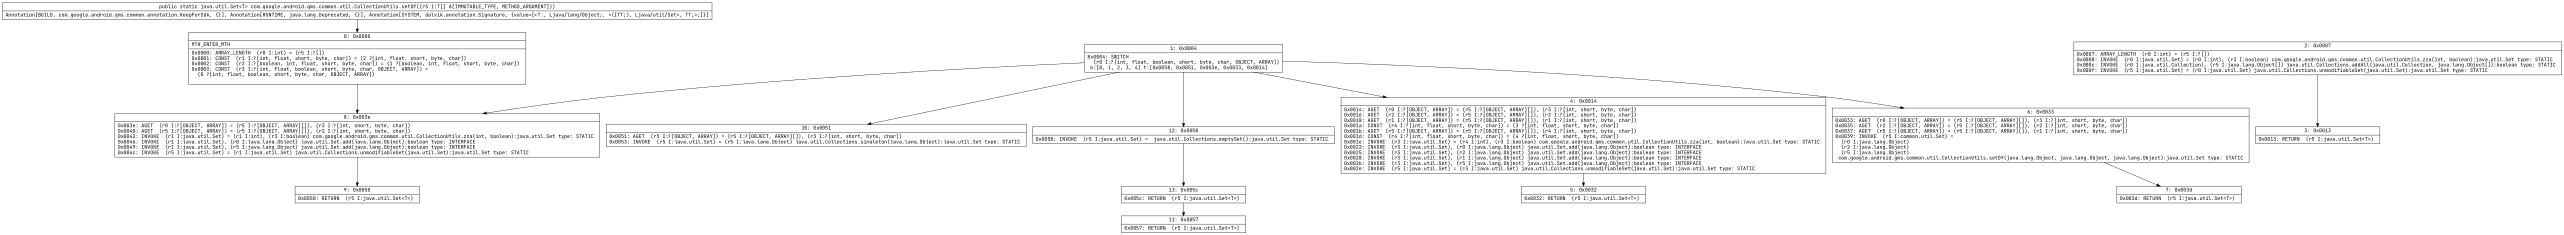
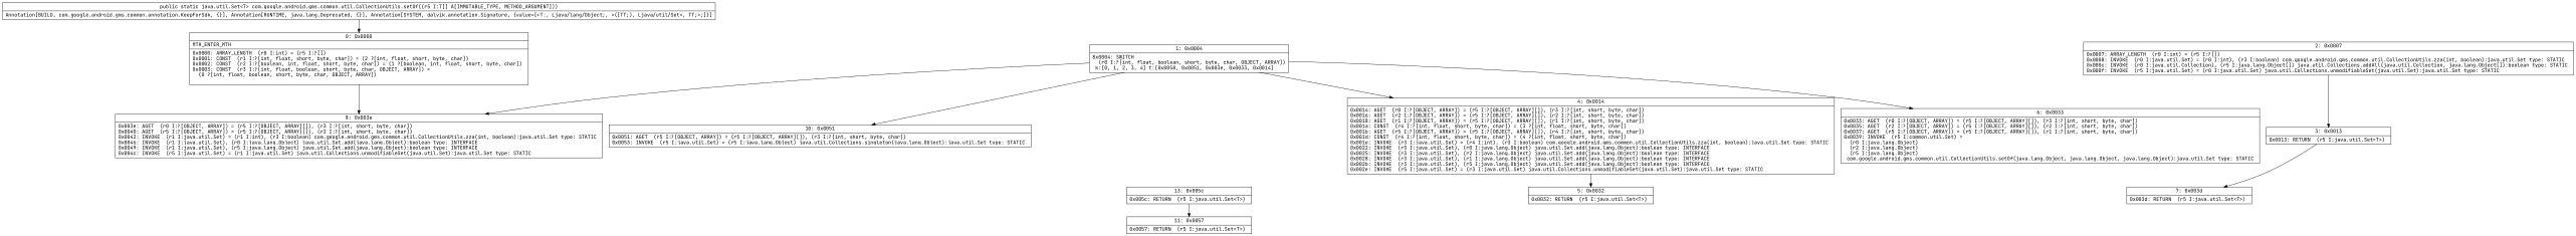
  digraph {
    fontname="JetBrains Mono"
    node [fontname="JetBrains Mono" shape=record]
    edge [fontname="JetBrains Mono"]
    n1 [label="{0\:\ 0x0000|MTH_ENTER_MTH\l|0x0000: ARRAY_LENGTH  (r0 I:int) = (r5 I:?[]) \l0x0001: CONST  (r1 I:?[int, float, short, byte, char]) = (2 ?[int, float, short, byte, char]) \l0x0002: CONST  (r2 I:?[boolean, int, float, short, byte, char]) = (1 ?[boolean, int, float, short, byte, char]) \l0x0003: CONST  (r3 I:?[int, float, boolean, short, byte, char, OBJECT, ARRAY]) = \l  (0 ?[int, float, boolean, short, byte, char, OBJECT, ARRAY])\l \l}"]
    n2 [label="{8\:\ 0x003e|0x003e: AGET  (r0 I:?[OBJECT, ARRAY]) = (r5 I:?[OBJECT, ARRAY][]), (r3 I:?[int, short, byte, char]) \l0x0040: AGET  (r5 I:?[OBJECT, ARRAY]) = (r5 I:?[OBJECT, ARRAY][]), (r2 I:?[int, short, byte, char]) \l0x0042: INVOKE  (r1 I:java.util.Set) = (r1 I:int), (r3 I:boolean) com.google.android.gms.common.util.CollectionUtils.zza(int, boolean):java.util.Set type: STATIC \l0x0046: INVOKE  (r1 I:java.util.Set), (r0 I:java.lang.Object) java.util.Set.add(java.lang.Object):boolean type: INTERFACE \l0x0049: INVOKE  (r1 I:java.util.Set), (r5 I:java.lang.Object) java.util.Set.add(java.lang.Object):boolean type: INTERFACE \l0x004c: INVOKE  (r5 I:java.util.Set) = (r1 I:java.util.Set) java.util.Collections.unmodifiableSet(java.util.Set):java.util.Set type: STATIC \l}"]
    n3 [label="{1\:\ 0x0004|8x0004: SWITCH  \l  (r0 I:?[int, float, boolean, short, byte, char, OBJECT, ARRAY])\l k:[0, 1, 2, 3, 4] t:[0x0058, 0x0051, 0x003e, 0x0033, 0x0014] \l}"]
    n4 [label="{4\:\ 0x0014|0x0014: AGET  (r0 I:?[OBJECT, ARRAY]) = (r5 I:?[OBJECT, ARRAY][]), (r3 I:?[int, short, byte, char]) \l0x0016: AGET  (r2 I:?[OBJECT, ARRAY]) = (r5 I:?[OBJECT, ARRAY][]), (r2 I:?[int, short, byte, char]) \l0x0018: AGET  (r1 I:?[OBJECT, ARRAY]) = (r5 I:?[OBJECT, ARRAY][]), (r1 I:?[int, short, byte, char]) \l0x001a: CONST  (r4 I:?[int, float, short, byte, char]) = (3 ?[int, float, short, byte, char]) \l0x001b: AGET  (r5 I:?[OBJECT, ARRAY]) = (r5 I:?[OBJECT, ARRAY][]), (r4 I:?[int, short, byte, char]) \l0x001d: CONST  (r4 I:?[int, float, short, byte, char]) = (4 ?[int, float, short, byte, char]) \l0x001e: INVOKE  (r3 I:java.util.Set) = (r4 I:int), (r3 I:boolean) com.google.android.gms.common.util.CollectionUtils.zza(int, boolean):java.util.Set type: STATIC \l0x0022: INVOKE  (r3 I:java.util.Set), (r0 I:java.lang.Object) java.util.Set.add(java.lang.Object):boolean type: INTERFACE \l0x0025: INVOKE  (r3 I:java.util.Set), (r2 I:java.lang.Object) java.util.Set.add(java.lang.Object):boolean type: INTERFACE \l0x0028: INVOKE  (r3 I:java.util.Set), (r1 I:java.lang.Object) java.util.Set.add(java.lang.Object):boolean type: INTERFACE \l0x002b: INVOKE  (r3 I:java.util.Set), (r5 I:java.lang.Object) java.util.Set.add(java.lang.Object):boolean type: INTERFACE \l0x002e: INVOKE  (r5 I:java.util.Set) = (r3 I:java.util.Set) java.util.Collections.unmodifiableSet(java.util.Set):java.util.Set type: STATIC \l}"]
    n5 [label="{6\:\ 0x0033|0x0033: AGET  (r0 I:?[OBJECT, ARRAY]) = (r5 I:?[OBJECT, ARRAY][]), (r3 I:?[int, short, byte, char]) \l0x0035: AGET  (r2 I:?[OBJECT, ARRAY]) = (r5 I:?[OBJECT, ARRAY][]), (r2 I:?[int, short, byte, char]) \l0x0037: AGET  (r5 I:?[OBJECT, ARRAY]) = (r5 I:?[OBJECT, ARRAY][]), (r1 I:?[int, short, byte, char]) \l0x0039: INVOKE  (r5 I:common.util.Set) = \l  (r0 I:java.lang.Object)\l  (r2 I:java.lang.Object)\l  (r5 I:java.lang.Object)\l com.google.android.gms.common.util.CollectionUtils.setOf(java.lang.Object, java.lang.Object, java.lang.Object):java.util.Set type: STATIC \l}"]
    n6 [label="{10\:\ 0x0051|0x0051: AGET  (r5 I:?[OBJECT, ARRAY]) = (r5 I:?[OBJECT, ARRAY][]), (r3 I:?[int, short, byte, char]) \l0x0053: INVOKE  (r5 I:java.util.Set) = (r5 I:java.lang.Object) java.util.Collections.singleton(java.lang.Object):java.util.Set type: STATIC \l}"]
-   n7 [label="{12\:\ 0x0058|0x0058: INVOKE  (r5 I:java.util.Set) =  java.util.Collections.emptySet():java.util.Set type: STATIC \l}"]
    n8 [label="{2\:\ 0x0007|0x0007: ARRAY_LENGTH  (r0 I:int) = (r5 I:?[]) \l0x0008: INVOKE  (r0 I:java.util.Set) = (r0 I:int), (r3 I:boolean) com.google.android.gms.common.util.CollectionUtils.zza(int, boolean):java.util.Set type: STATIC \l0x000c: INVOKE  (r0 I:java.util.Collection), (r5 I:java.lang.Object[]) java.util.Collections.addAll(java.util.Collection, java.lang.Object[]):boolean type: STATIC \l0x000f: INVOKE  (r5 I:java.util.Set) = (r0 I:java.util.Set) java.util.Collections.unmodifiableSet(java.util.Set):java.util.Set type: STATIC \l}"]
    n9 [label="{3\:\ 0x0013|0x0013: RETURN  (r5 I:java.util.Set\<T\>) \l}"]
    n10 [label="{5\:\ 0x0032|0x0032: RETURN  (r5 I:java.util.Set\<T\>) \l}"]
    n11 [label="{7\:\ 0x003d|0x003d: RETURN  (r5 I:java.util.Set\<T\>) \l}"]
-   n12 [label="{9\:\ 0x0050|0x0050: RETURN  (r5 I:java.util.Set\<T\>) \l}"]
    n13 [label="{13\:\ 0x005c|0x005c: RETURN  (r5 I:java.util.Set\<T\>) \l}"]
    n14 [label="{11\:\ 0x0057|0x0057: RETURN  (r5 I:java.util.Set\<T\>) \l}"]
    n15 [label="{public static java.util.Set\<T\> com.google.android.gms.common.util.CollectionUtils.setOf((r5 I:T[] A[IMMUTABLE_TYPE, METHOD_ARGUMENT]))  | Annotation[BUILD, com.google.android.gms.common.annotation.KeepForSdk, \{\}], Annotation[RUNTIME, java.lang.Deprecated, \{\}], Annotation[SYSTEM, dalvik.annotation.Signature, \{value=[\<T:, Ljava\/lang\/Object;, \>([TT;), Ljava\/util\/Set\<, TT;\>;]\}]\l}"]
    n1 -> n2
-   n2 -> n12
    n3 -> n2
    n3 -> n4
    n3 -> n5
    n3 -> n6
-   n3 -> n7
    n4 -> n10
-   n5 -> n11
-   n7 -> n13
+   n9 -> n11
    n8 -> n9
    n13 -> n14
    n15 -> n1
  }
